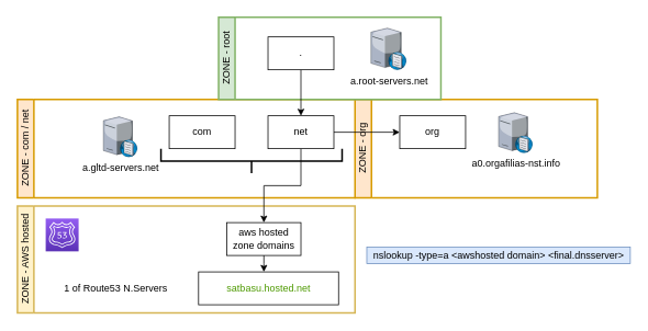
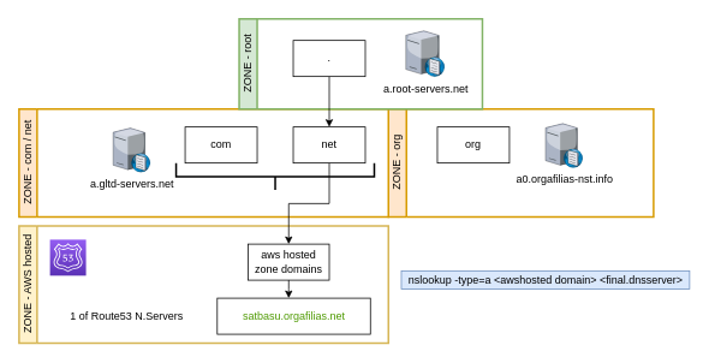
  <mxCell id="0" />
  <mxCell id="1" parent="0" />
  <mxCell id="2" value="ZONE - AWS hosted" style="swimlane;html=1;startSize=20;fontStyle=0;collapsible=0;horizontal=0;swimlaneLine=1;swimlaneFillColor=#ffffff;strokeWidth=2;fillColor=#fff2cc;strokeColor=#d6b656;" vertex="1" parent="1"><mxGeometry x="20.68" y="250" width="410" height="130" as="geometry" /></mxCell>
  <mxCell id="3" value="aws hosted zone domains" style="rounded=0;whiteSpace=wrap;html=1;" vertex="1" parent="2"><mxGeometry x="254.32" y="20" width="90" height="40" as="geometry" /></mxCell>
  <mxCell id="4" value="1 of Route53 N.Servers" style="text;html=1;align=center;verticalAlign=middle;resizable=0;points=[];autosize=1;strokeColor=none;" vertex="1" parent="2"><mxGeometry x="49.32" y="90" width="140" height="20" as="geometry" /></mxCell>
- <mxCell id="5" value="&lt;font color=&quot;#4d9900&quot;&gt;satbasu.hosted.net&lt;/font&gt;" style="rounded=0;whiteSpace=wrap;html=1;" vertex="1" parent="2"><mxGeometry x="220" y="80" width="170" height="40" as="geometry" /></mxCell>
+ <mxCell id="5" value="&lt;font color=&quot;#4d9900&quot;&gt;satbasu.orgafilias.net&lt;/font&gt;" style="rounded=0;whiteSpace=wrap;html=1;" vertex="1" parent="2"><mxGeometry x="220" y="80" width="170" height="40" as="geometry" /></mxCell>
  <mxCell id="6" value="" style="edgeStyle=orthogonalEdgeStyle;rounded=0;orthogonalLoop=1;jettySize=auto;html=1;" edge="1" parent="2" source="3" target="5"><mxGeometry relative="1" as="geometry"><Array as="points"><mxPoint x="299" y="70" /><mxPoint x="299" y="70" /></Array></mxGeometry></mxCell>
  <mxCell id="7" value="" style="points=[[0,0,0],[0.25,0,0],[0.5,0,0],[0.75,0,0],[1,0,0],[0,1,0],[0.25,1,0],[0.5,1,0],[0.75,1,0],[1,1,0],[0,0.25,0],[0,0.5,0],[0,0.75,0],[1,0.25,0],[1,0.5,0],[1,0.75,0]];outlineConnect=0;fontColor=#232F3E;gradientColor=#945DF2;gradientDirection=north;fillColor=#5A30B5;strokeColor=#ffffff;dashed=0;verticalLabelPosition=bottom;verticalAlign=top;align=center;html=1;fontSize=12;fontStyle=0;aspect=fixed;shape=mxgraph.aws4.resourceIcon;resIcon=mxgraph.aws4.route_53;" vertex="1" parent="2"><mxGeometry x="34.32" y="15" width="40" height="40" as="geometry" /></mxCell>
  <mxCell id="8" value="ZONE - org" style="swimlane;html=1;startSize=20;fontStyle=0;collapsible=0;horizontal=0;swimlaneLine=1;swimlaneFillColor=#ffffff;strokeWidth=2;fillColor=#ffe6cc;strokeColor=#d79b00;" vertex="1" parent="1"><mxGeometry x="430.68" y="120" width="294.32" height="120" as="geometry" /></mxCell>
  <mxCell id="9" value="a0.orgafilias-nst.info" style="verticalLabelPosition=bottom;aspect=fixed;html=1;verticalAlign=top;strokeColor=none;align=center;outlineConnect=0;shape=mxgraph.citrix.dns_server;" vertex="1" parent="8"><mxGeometry x="174.32" y="15" width="41.35" height="50" as="geometry" /></mxCell>
  <mxCell id="10" value="ZONE - com / net" style="swimlane;html=1;startSize=20;fontStyle=0;collapsible=0;horizontal=0;swimlaneLine=1;swimlaneFillColor=#ffffff;strokeWidth=2;fillColor=#ffe6cc;strokeColor=#d79b00;" vertex="1" parent="1"><mxGeometry x="20.68" y="120" width="410" height="120" as="geometry" /></mxCell>
  <mxCell id="11" value="a.gltd-servers.net" style="verticalLabelPosition=bottom;aspect=fixed;html=1;verticalAlign=top;strokeColor=none;align=center;outlineConnect=0;shape=mxgraph.citrix.dns_server;" vertex="1" parent="10"><mxGeometry x="104.32" y="20" width="41.35" height="50" as="geometry" /></mxCell>
  <mxCell id="12" value="com" style="rounded=0;whiteSpace=wrap;html=1;" vertex="1" parent="10"><mxGeometry x="184.32" y="20" width="80" height="40" as="geometry" /></mxCell>
  <mxCell id="13" value="ZONE - root" style="swimlane;html=1;startSize=20;fontStyle=0;collapsible=0;horizontal=0;swimlaneLine=1;swimlaneFillColor=#ffffff;strokeWidth=2;fillColor=#d5e8d4;strokeColor=#82b366;" vertex="1" parent="1"><mxGeometry x="265" y="20" width="270" height="100" as="geometry" /></mxCell>
  <mxCell id="14" value="" style="edgeStyle=orthogonalEdgeStyle;rounded=0;orthogonalLoop=1;jettySize=auto;html=1;" edge="1" parent="1" source="15" target="18"><mxGeometry relative="1" as="geometry" /></mxCell>
  <mxCell id="15" value="." style="rounded=0;whiteSpace=wrap;html=1;" vertex="1" parent="1"><mxGeometry x="325" y="44" width="80" height="40" as="geometry" /></mxCell>
- <mxCell id="16" value="" style="edgeStyle=orthogonalEdgeStyle;rounded=0;orthogonalLoop=1;jettySize=auto;html=1;" edge="1" parent="1" source="18" target="19"><mxGeometry relative="1" as="geometry" /></mxCell>
  <mxCell id="17" value="" style="edgeStyle=orthogonalEdgeStyle;rounded=0;orthogonalLoop=1;jettySize=auto;html=1;" edge="1" parent="1" source="18" target="3"><mxGeometry relative="1" as="geometry" /></mxCell>
  <mxCell id="18" value="net" style="rounded=0;whiteSpace=wrap;html=1;" vertex="1" parent="1"><mxGeometry x="325" y="140" width="80" height="40" as="geometry" /></mxCell>
  <mxCell id="19" value="org" style="rounded=0;whiteSpace=wrap;html=1;" vertex="1" parent="1"><mxGeometry x="485" y="140" width="80" height="40" as="geometry" /></mxCell>
  <mxCell id="20" value="a.root-servers.net" style="verticalLabelPosition=bottom;aspect=fixed;html=1;verticalAlign=top;strokeColor=none;align=center;outlineConnect=0;shape=mxgraph.citrix.dns_server;" vertex="1" parent="1"><mxGeometry x="450" y="32" width="43" height="52" as="geometry" /></mxCell>
  <mxCell id="21" value="" style="strokeWidth=2;html=1;shape=mxgraph.flowchart.annotation_2;align=left;labelPosition=right;pointerEvents=1;rotation=-90;" vertex="1" parent="1"><mxGeometry x="290" y="85" width="30" height="220" as="geometry" /></mxCell>
  <mxCell id="22" value="nslookup -type=a &amp;lt;awshosted domain&amp;gt; &amp;lt;final.dnsserver&amp;gt;" style="text;html=1;align=center;verticalAlign=middle;resizable=0;points=[];autosize=1;strokeColor=#6c8ebf;fillColor=#dae8fc;" vertex="1" parent="1"><mxGeometry x="445" y="300" width="320" height="20" as="geometry" /></mxCell>
